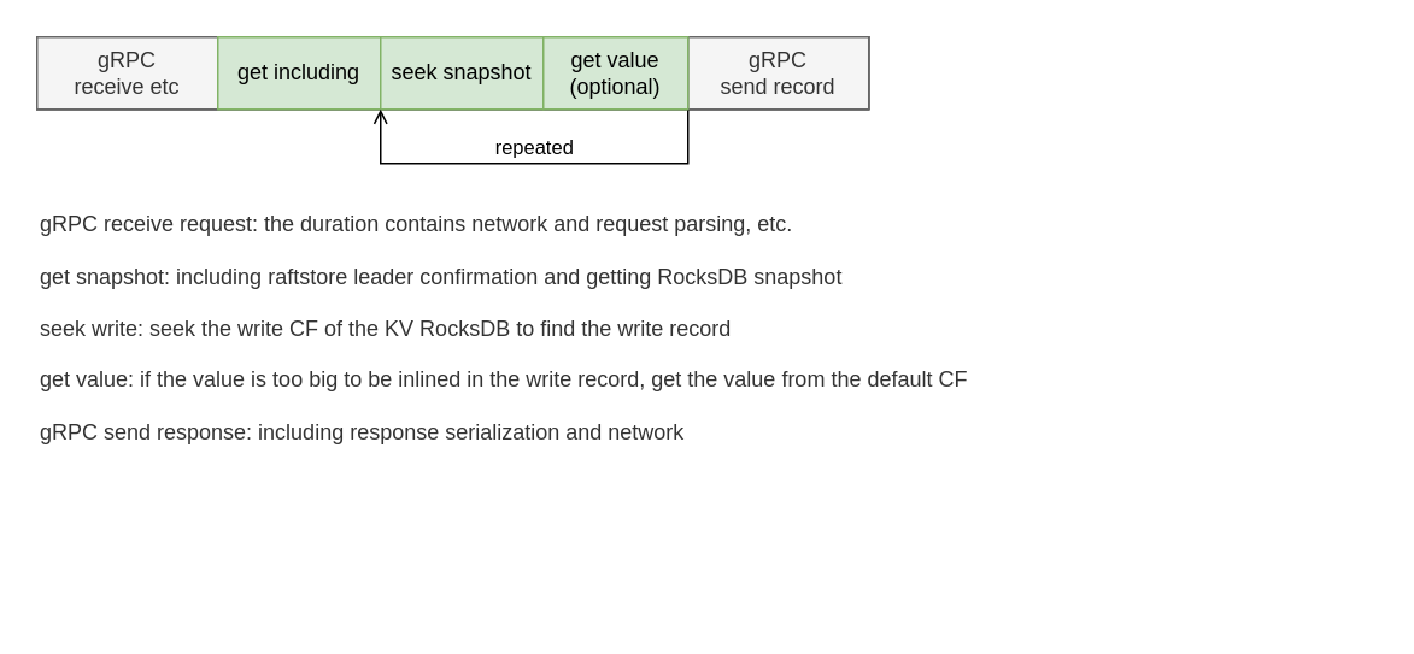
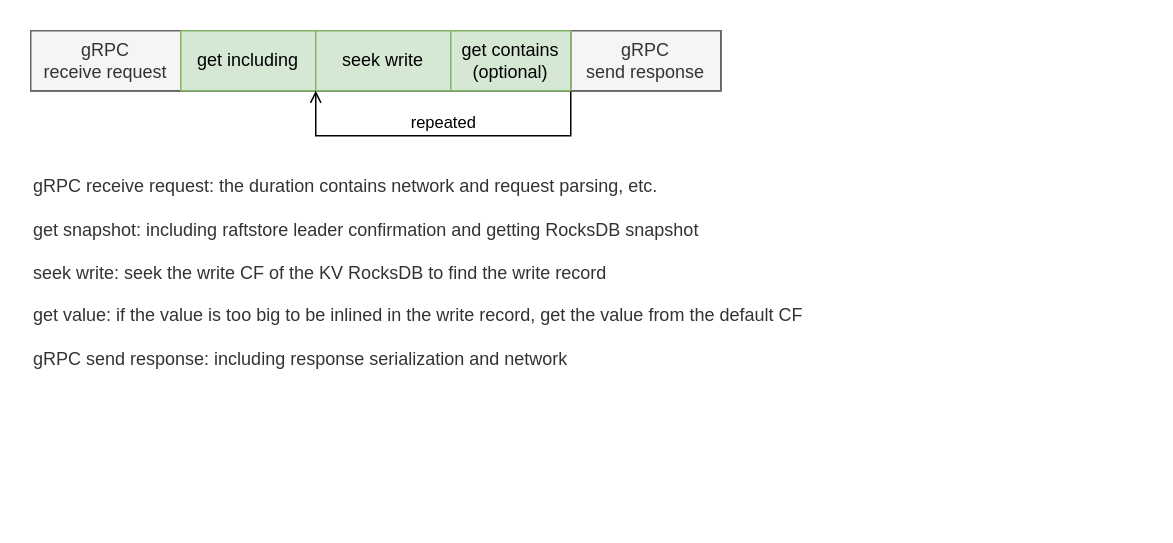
  <mxCell id="0" />
  <mxCell id="1" parent="0" />
  <mxCell id="2" value="" style="rounded=0;whiteSpace=wrap;html=1;" vertex="1" parent="1"><mxGeometry x="20" y="20" width="460" height="40" as="geometry" /></mxCell>
- <mxCell id="3" value="gRPC&lt;br&gt;receive etc" style="rounded=0;whiteSpace=wrap;html=1;fillColor=#f5f5f5;fontColor=#333333;strokeColor=#666666;" vertex="1" parent="1"><mxGeometry x="20" y="20" width="100" height="40" as="geometry" /></mxCell>
+ <mxCell id="3" value="gRPC&lt;br&gt;receive request" style="rounded=0;whiteSpace=wrap;html=1;fillColor=#f5f5f5;fontColor=#333333;strokeColor=#666666;" vertex="1" parent="1"><mxGeometry x="20" y="20" width="100" height="40" as="geometry" /></mxCell>
  <mxCell id="4" value="get including" style="rounded=0;whiteSpace=wrap;html=1;fillColor=#d5e8d4;strokeColor=#82b366;" vertex="1" parent="1"><mxGeometry x="120" y="20" width="90" height="40" as="geometry" /></mxCell>
  <mxCell id="5" value="&lt;span style=&quot;color: rgb(51, 51, 51); text-align: center;&quot;&gt;gRPC receive request: the duration contains network and request parsing, etc.&lt;br&gt;&lt;br&gt;get snapshot: including raftstore leader confirmation and getting RocksDB snapshot&lt;br&gt;&lt;br&gt;seek write: seek the write CF of the KV RocksDB to find the write record&lt;br&gt;&lt;br&gt;get value: if the value is too big to be inlined in the write record, get the value from the default CF&lt;br&gt;&lt;br&gt;gRPC send response: including response serialization and network&lt;br&gt;&lt;/span&gt;" style="text;html=1;strokeColor=none;fillColor=none;align=left;verticalAlign=top;whiteSpace=wrap;rounded=0;" vertex="1" parent="1"><mxGeometry x="20" y="110" width="740" height="230" as="geometry" /></mxCell>
- <mxCell id="6" value="gRPC&lt;br&gt;send record" style="rounded=0;whiteSpace=wrap;html=1;fillColor=#f5f5f5;fontColor=#333333;strokeColor=#666666;" vertex="1" parent="1"><mxGeometry x="380" y="20" width="100" height="40" as="geometry" /></mxCell>
- <mxCell id="7" value="seek snapshot" style="rounded=0;whiteSpace=wrap;html=1;fillColor=#d5e8d4;strokeColor=#82b366;" vertex="1" parent="1"><mxGeometry x="210" y="20" width="90" height="40" as="geometry" /></mxCell>
+ <mxCell id="6" value="gRPC&lt;br&gt;send response" style="rounded=0;whiteSpace=wrap;html=1;fillColor=#f5f5f5;fontColor=#333333;strokeColor=#666666;" vertex="1" parent="1"><mxGeometry x="380" y="20" width="100" height="40" as="geometry" /></mxCell>
+ <mxCell id="7" value="seek write" style="rounded=0;whiteSpace=wrap;html=1;fillColor=#d5e8d4;strokeColor=#82b366;" vertex="1" parent="1"><mxGeometry x="210" y="20" width="90" height="40" as="geometry" /></mxCell>
  <mxCell id="8" style="edgeStyle=orthogonalEdgeStyle;rounded=0;orthogonalLoop=1;jettySize=auto;html=1;exitX=1;exitY=1;exitDx=0;exitDy=0;entryX=0;entryY=1;entryDx=0;entryDy=0;endArrow=open;" edge="1" parent="1" source="10" target="7"><mxGeometry relative="1" as="geometry"><Array as="points"><mxPoint x="380" y="90" /><mxPoint x="210" y="90" /></Array></mxGeometry></mxCell>
  <mxCell id="9" value="repeated" style="edgeLabel;html=1;align=center;verticalAlign=middle;resizable=0;points=[];" vertex="1" connectable="0" parent="8"><mxGeometry x="0.209" y="-3" relative="1" as="geometry"><mxPoint x="23" y="-7" as="offset" /></mxGeometry></mxCell>
- <mxCell id="10" value="get value&lt;br&gt;(optional)" style="rounded=0;whiteSpace=wrap;html=1;fillColor=#d5e8d4;strokeColor=#82b366;" vertex="1" parent="1"><mxGeometry x="300" y="20" width="80" height="40" as="geometry" /></mxCell>
+ <mxCell id="10" value="get contains&lt;br&gt;(optional)" style="rounded=0;whiteSpace=wrap;html=1;fillColor=#d5e8d4;strokeColor=#82b366;" vertex="1" parent="1"><mxGeometry x="300" y="20" width="80" height="40" as="geometry" /></mxCell>
